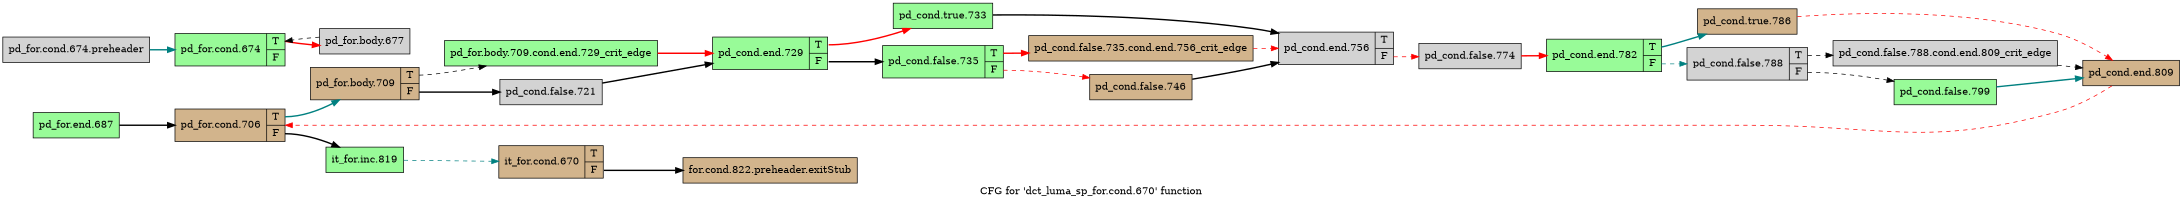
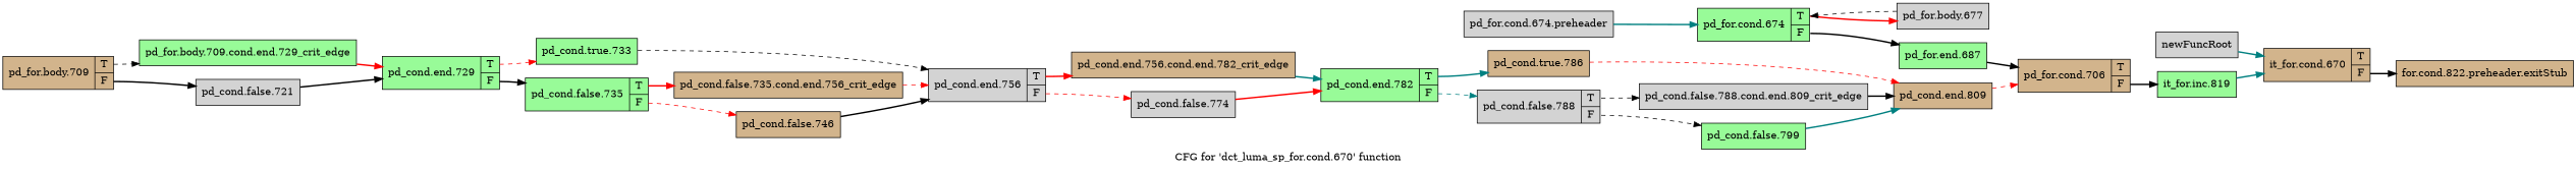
  digraph {
    label="CFG for 'dct_luma_sp_for.cond.670' function"
    rankdir=LR
    node [fillcolor=tan shape=record style=filled]
    edge [color=black style=bold]
+   n1 [fillcolor=lightgrey label="{newFuncRoot}"]
    n2 [label="{it_for.cond.670|{<s0>T|<s1>F}}"]
    n3 [label="{for.cond.822.preheader.exitStub}"]
    n4 [fillcolor=lightgrey label="{pd_for.cond.674.preheader}"]
    n5 [fillcolor=palegreen label="{pd_for.cond.674|{<s0>T|<s1>F}}"]
    n6 [fillcolor=lightgrey label="{pd_for.body.677}"]
    n7 [fillcolor=palegreen label="{pd_for.end.687}"]
    n8 [label="{pd_for.cond.706|{<s0>T|<s1>F}}"]
    n9 [label="{pd_for.body.709|{<s0>T|<s1>F}}"]
    n10 [fillcolor=palegreen label="{it_for.inc.819}"]
    n11 [fillcolor=palegreen label="{pd_for.body.709.cond.end.729_crit_edge}"]
    n12 [fillcolor=lightgrey label="{pd_cond.false.721}"]
    n13 [fillcolor=palegreen label="{pd_cond.end.729|{<s0>T|<s1>F}}"]
    n14 [fillcolor=palegreen label="{pd_cond.true.733}"]
    n15 [fillcolor=palegreen label="{pd_cond.false.735|{<s0>T|<s1>F}}"]
    n16 [fillcolor=lightgrey label="{pd_cond.end.756|{<s0>T|<s1>F}}"]
    n17 [label="{pd_cond.false.735.cond.end.756_crit_edge}"]
    n18 [label="{pd_cond.false.746}"]
+   n19 [label="{pd_cond.end.756.cond.end.782_crit_edge}"]
    n20 [fillcolor=lightgrey label="{pd_cond.false.774}"]
    n21 [fillcolor=palegreen label="{pd_cond.end.782|{<s0>T|<s1>F}}"]
    n22 [label="{pd_cond.true.786}"]
    n23 [fillcolor=lightgrey label="{pd_cond.false.788|{<s0>T|<s1>F}}"]
    n24 [label="{pd_cond.end.809}"]
    n25 [fillcolor=lightgrey label="{pd_cond.false.788.cond.end.809_crit_edge}"]
    n26 [fillcolor=palegreen label="{pd_cond.false.799}"]
+   n1 -> n2 [color=teal]
    n2 -> n3 [tailport=s1]
    n4 -> n5 [color=teal]
    n5 -> n6 [color=red tailport=s0]
+   n5 -> n7 [tailport=s1]
    n6 -> n5 [style=dashed]
    n7 -> n8
-   n8 -> n9 [color=teal tailport=s0]
    n8 -> n10 [tailport=s1]
    n9 -> n11 [style=dashed tailport=s0]
    n9 -> n12 [tailport=s1]
-   n10 -> n2 [color=teal style=dashed]
+   n10 -> n2 [color=teal]
    n11 -> n13 [color=red]
    n12 -> n13
-   n13 -> n14 [color=red tailport=s0]
+   n13 -> n14 [color=red style=dashed tailport=s0]
    n13 -> n15 [tailport=s1]
-   n14 -> n16
+   n14 -> n16 [style=dashed]
    n15 -> n17 [color=red tailport=s0]
    n15 -> n18 [color=red style=dashed tailport=s1]
+   n16 -> n19 [color=red tailport=s0]
    n16 -> n20 [color=red style=dashed tailport=s1]
    n17 -> n16 [color=red style=dashed]
    n18 -> n16
+   n19 -> n21 [color=teal]
    n20 -> n21 [color=red]
    n21 -> n22 [color=teal tailport=s0]
    n21 -> n23 [color=teal style=dashed tailport=s1]
    n22 -> n24 [color=red style=dashed]
    n23 -> n25 [style=dashed tailport=s0]
    n23 -> n26 [style=dashed tailport=s1]
    n24 -> n8 [color=red style=dashed]
-   n25 -> n24 [style=dashed]
+   n25 -> n24
    n26 -> n24 [color=teal]
  }
